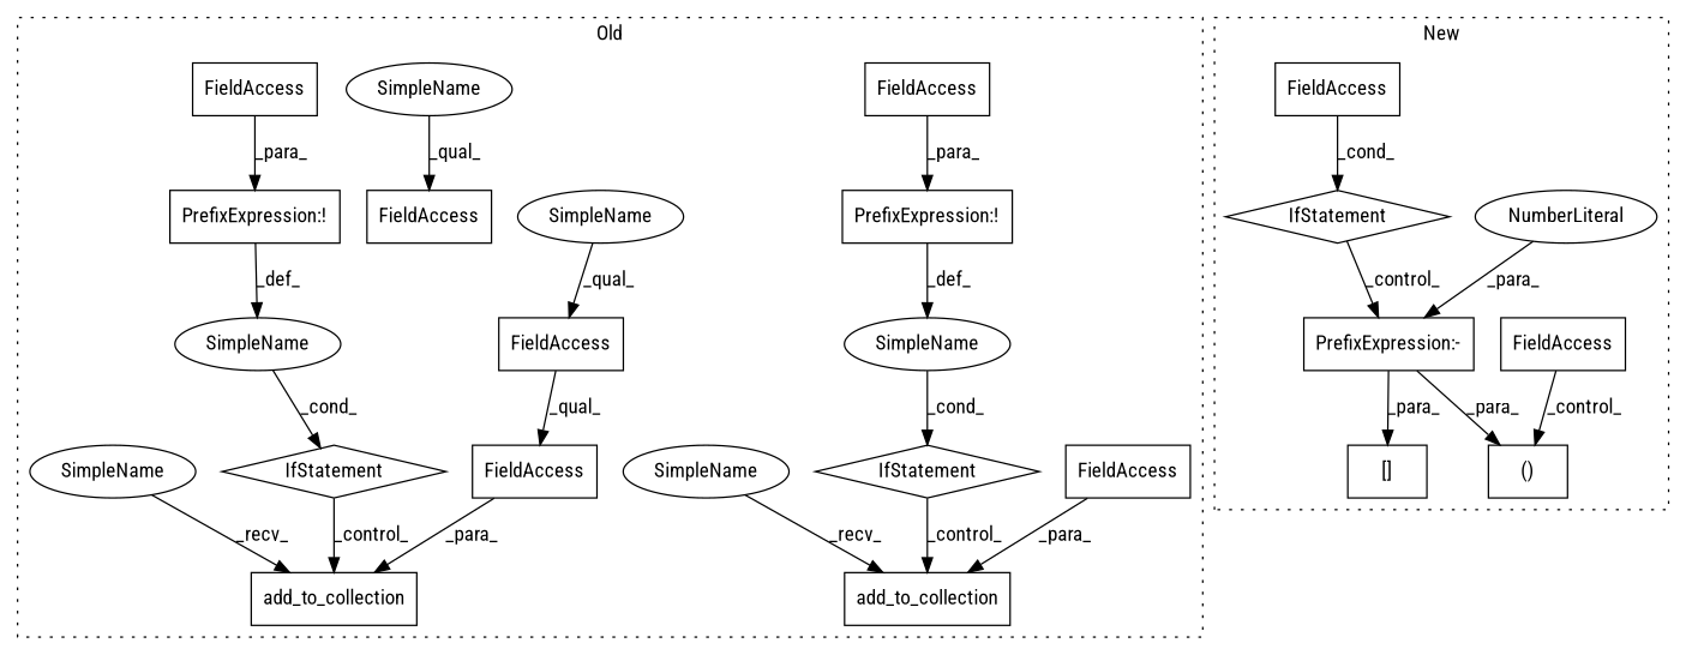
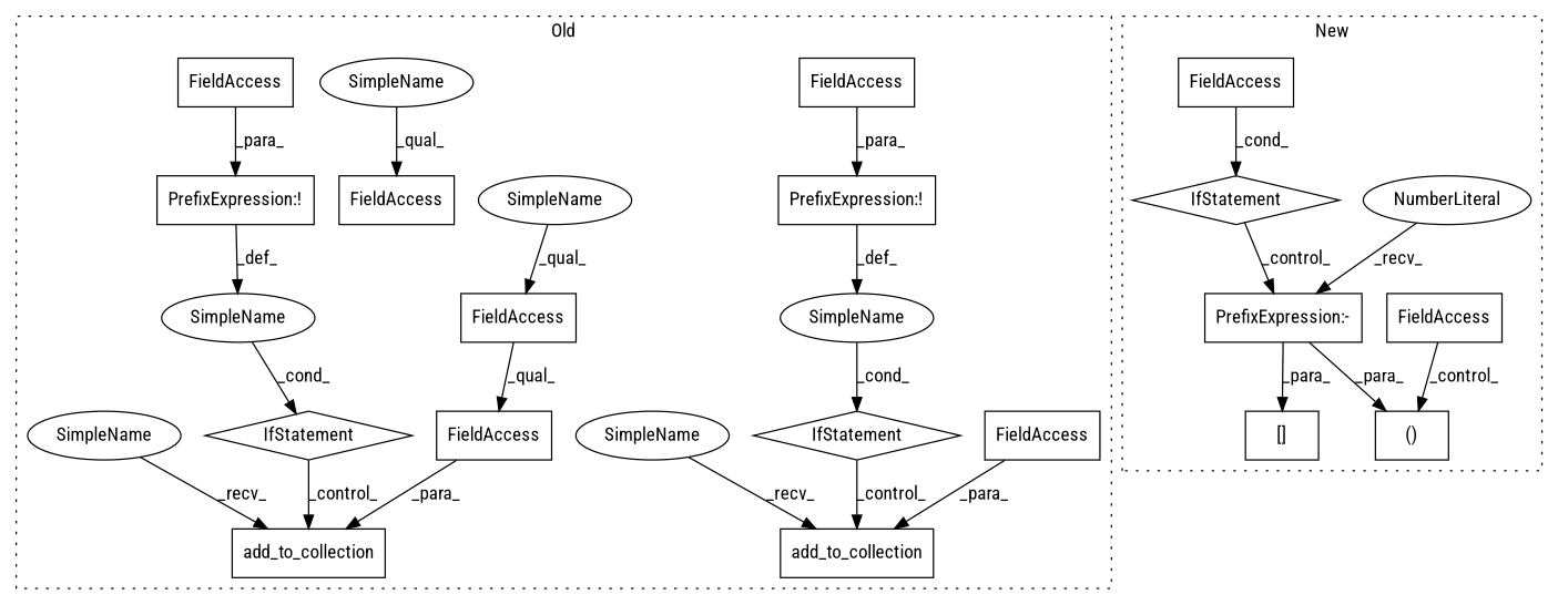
  digraph {
    fontname="Roboto Condensed"
    node [a=22 fontname="Roboto Condensed" l=10 s=5168 shape=box]
    edge [fontname="Roboto Condensed"]
    n1 [l=20 label=FieldAccess s=4736]
    n2 [l=20 label=FieldAccess]
    n3 [a=32 l="18,1" label=add_to_collection s="5150,5216"]
    n4 [a=38 l=1 label="PrefixExpression:!" s=5117]
    n5 [a=32 l="18,1" label=add_to_collection s="4806,4872"]
    n6 [a=38 l=1 label="PrefixExpression:!" s=4687]
    n7 [a=42 label=SimpleName shape=ellipse l="" s=""]
    n8 [a=25 l="4,2" label=IfStatement s="4683,4695" shape=diamond]
    n9 [a=42 label=SimpleName shape=ellipse l="" s=""]
    n10 [a=25 l="4,2" label=IfStatement s="5113,5125" shape=diamond]
    n11 [l=38 label=FieldAccess s=4824]
    n12 [l=38 label=FieldAccess]
    n13 [l=7 label=FieldAccess s=5118]
    n14 [l=7 label=FieldAccess s=4688]
    n15 [a=42 label=SimpleName s=4736 shape=ellipse]
    n16 [a=42 label=SimpleName shape=ellipse]
    n17 [a=42 label=SimpleName s=5139 shape=ellipse]
    n18 [a=42 label=SimpleName s=4795 shape=ellipse]
    n19 [a=106 l=15 label="()" s=4960]
    n20 [a=38 l=1 label="PrefixExpression:-" s=4921]
    n21 [a=34 l=1 label=NumberLiteral s=4922 shape=ellipse]
    n22 [a=2 l="7,1" label="[]" s="4914,4923"]
    n23 [l=13 label=FieldAccess s=4939]
    n24 [label=FieldAccess s=4892]
    n25 [a=25 l=3 label=IfStatement s=4902 shape=diamond]
    subgraph cluster_1 {
      label=Old
      style=dotted
      n1
      n2
      n3
      n4
      n5
      n6
      n7
      n8
      n9
      n10
      n11
      n12
      n13
      n14
      n15
      n16
      n17
      n18
    }
    subgraph cluster_2 {
      label=New
      style=dotted
      n19
      n20
      n21
      n22
      n23
      n24
      n25
    }
    n2 -> n12 [label=_qual_]
    n4 -> n9 [label=_def_]
    n6 -> n7 [label=_def_]
    n7 -> n8 [label=_cond_]
    n8 -> n5 [label=_control_]
    n9 -> n10 [label=_cond_]
    n10 -> n3 [label=_control_]
    n11 -> n5 [label=_para_]
    n12 -> n3 [label=_para_]
    n13 -> n4 [label=_para_]
    n14 -> n6 [label=_para_]
    n15 -> n1 [label=_qual_]
    n16 -> n2 [label=_qual_]
    n17 -> n3 [label=_recv_]
    n18 -> n5 [label=_recv_]
    n20 -> n19 [label=_para_]
    n20 -> n22 [label=_para_]
-   n21 -> n20 [label=_para_]
+   n21 -> n20 [label=_recv_]
    n23 -> n19 [label=_control_]
    n24 -> n25 [label=_cond_]
    n25 -> n20 [label=_control_]
  }
